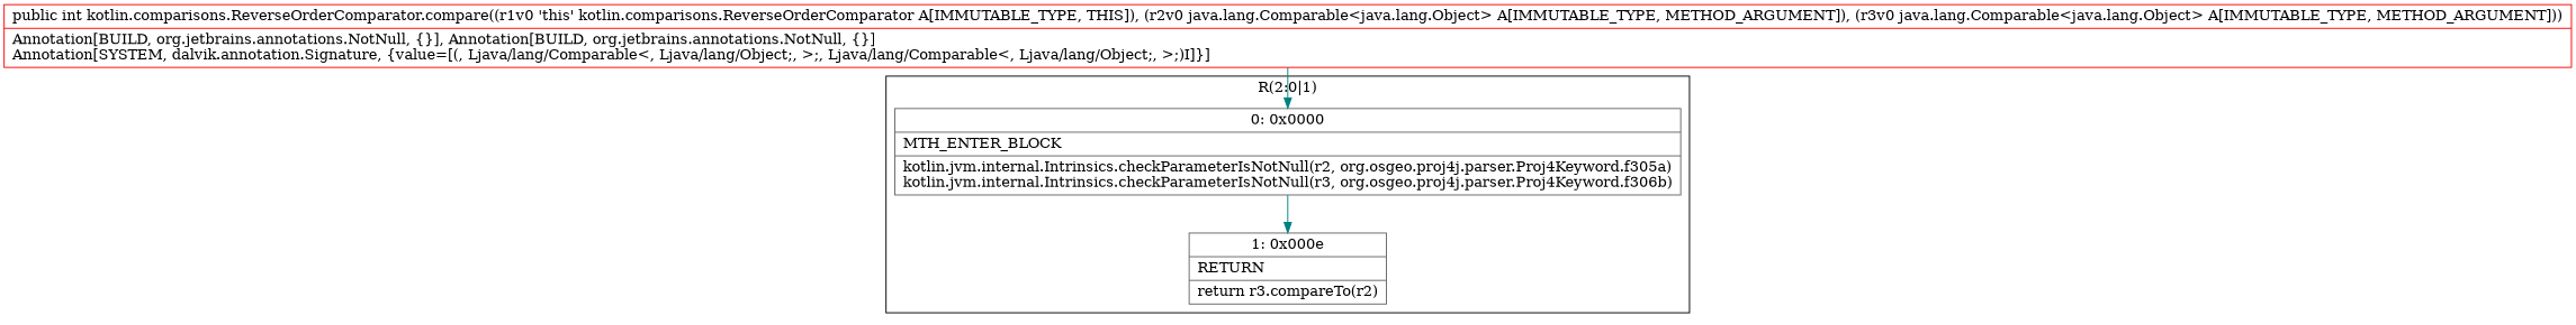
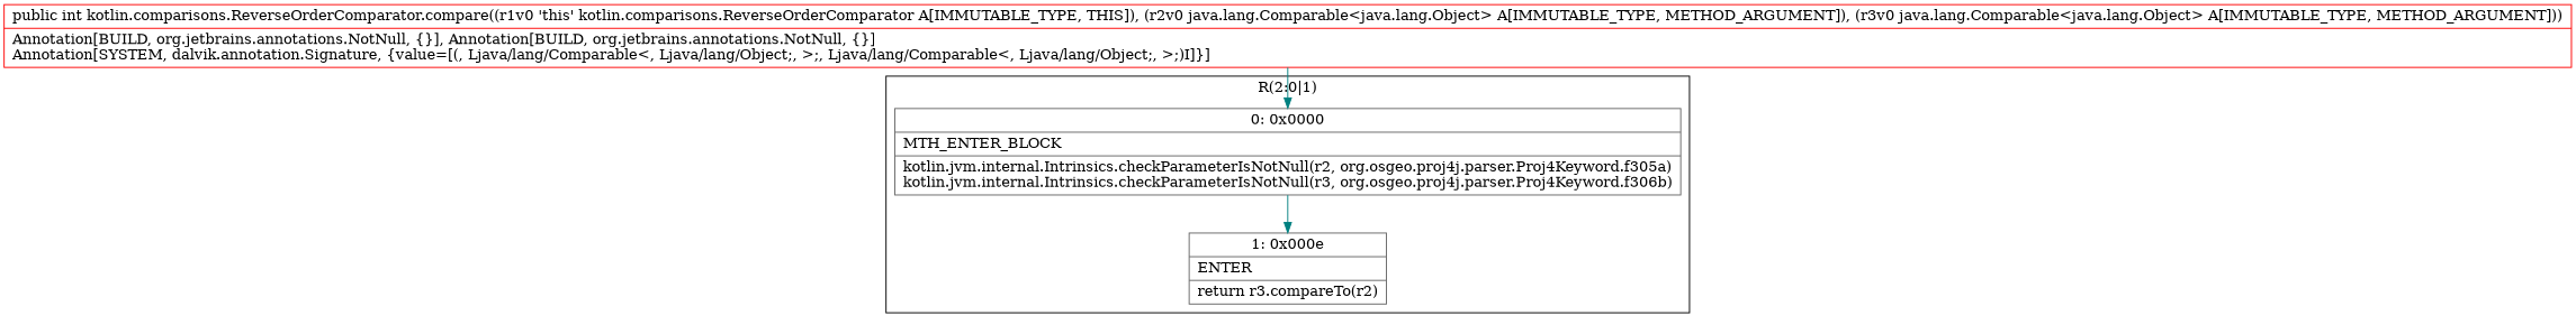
  digraph {
    node [color=gray40 shape=record]
    edge [color=teal]
    n1 [label="{0\:\ 0x0000|MTH_ENTER_BLOCK\l|kotlin.jvm.internal.Intrinsics.checkParameterIsNotNull(r2, org.osgeo.proj4j.parser.Proj4Keyword.f305a)\lkotlin.jvm.internal.Intrinsics.checkParameterIsNotNull(r3, org.osgeo.proj4j.parser.Proj4Keyword.f306b)\l}"]
-   n2 [label="{1\:\ 0x000e|RETURN\l|return r3.compareTo(r2)\l}"]
+   n2 [label="{1\:\ 0x000e|ENTER\l|return r3.compareTo(r2)\l}"]
    n3 [label="{public int kotlin.comparisons.ReverseOrderComparator.compare((r1v0 'this' kotlin.comparisons.ReverseOrderComparator A[IMMUTABLE_TYPE, THIS]), (r2v0 java.lang.Comparable\<java.lang.Object\> A[IMMUTABLE_TYPE, METHOD_ARGUMENT]), (r3v0 java.lang.Comparable\<java.lang.Object\> A[IMMUTABLE_TYPE, METHOD_ARGUMENT]))  | Annotation[BUILD, org.jetbrains.annotations.NotNull, \{\}], Annotation[BUILD, org.jetbrains.annotations.NotNull, \{\}]\lAnnotation[SYSTEM, dalvik.annotation.Signature, \{value=[(, Ljava\/lang\/Comparable\<, Ljava\/lang\/Object;, \>;, Ljava\/lang\/Comparable\<, Ljava\/lang\/Object;, \>;)I]\}]\l}" color=red]
    subgraph cluster_1 {
      label="R(2:0|1)"
      n1
      n2
    }
    n1 -> n2
    n3 -> n1
  }
